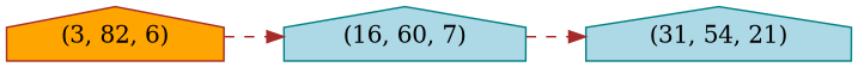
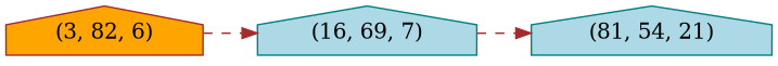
  digraph {
    rankdir=LR
    node [color=teal fillcolor=lightblue shape=house style=filled]
    edge [color=brown style=dashed]
    n1 [color=brown fillcolor=orange label="(3, 82, 6)"]
-   "(16, 69, 7)" [label="(16, 60, 7)"]
-   "(31, 54, 21)"
+   "(16, 69, 7)"
+   "(31, 54, 21)" [label="(81, 54, 21)"]
    n1 -> "(16, 69, 7)"
    "(16, 69, 7)" -> "(31, 54, 21)"
  }
